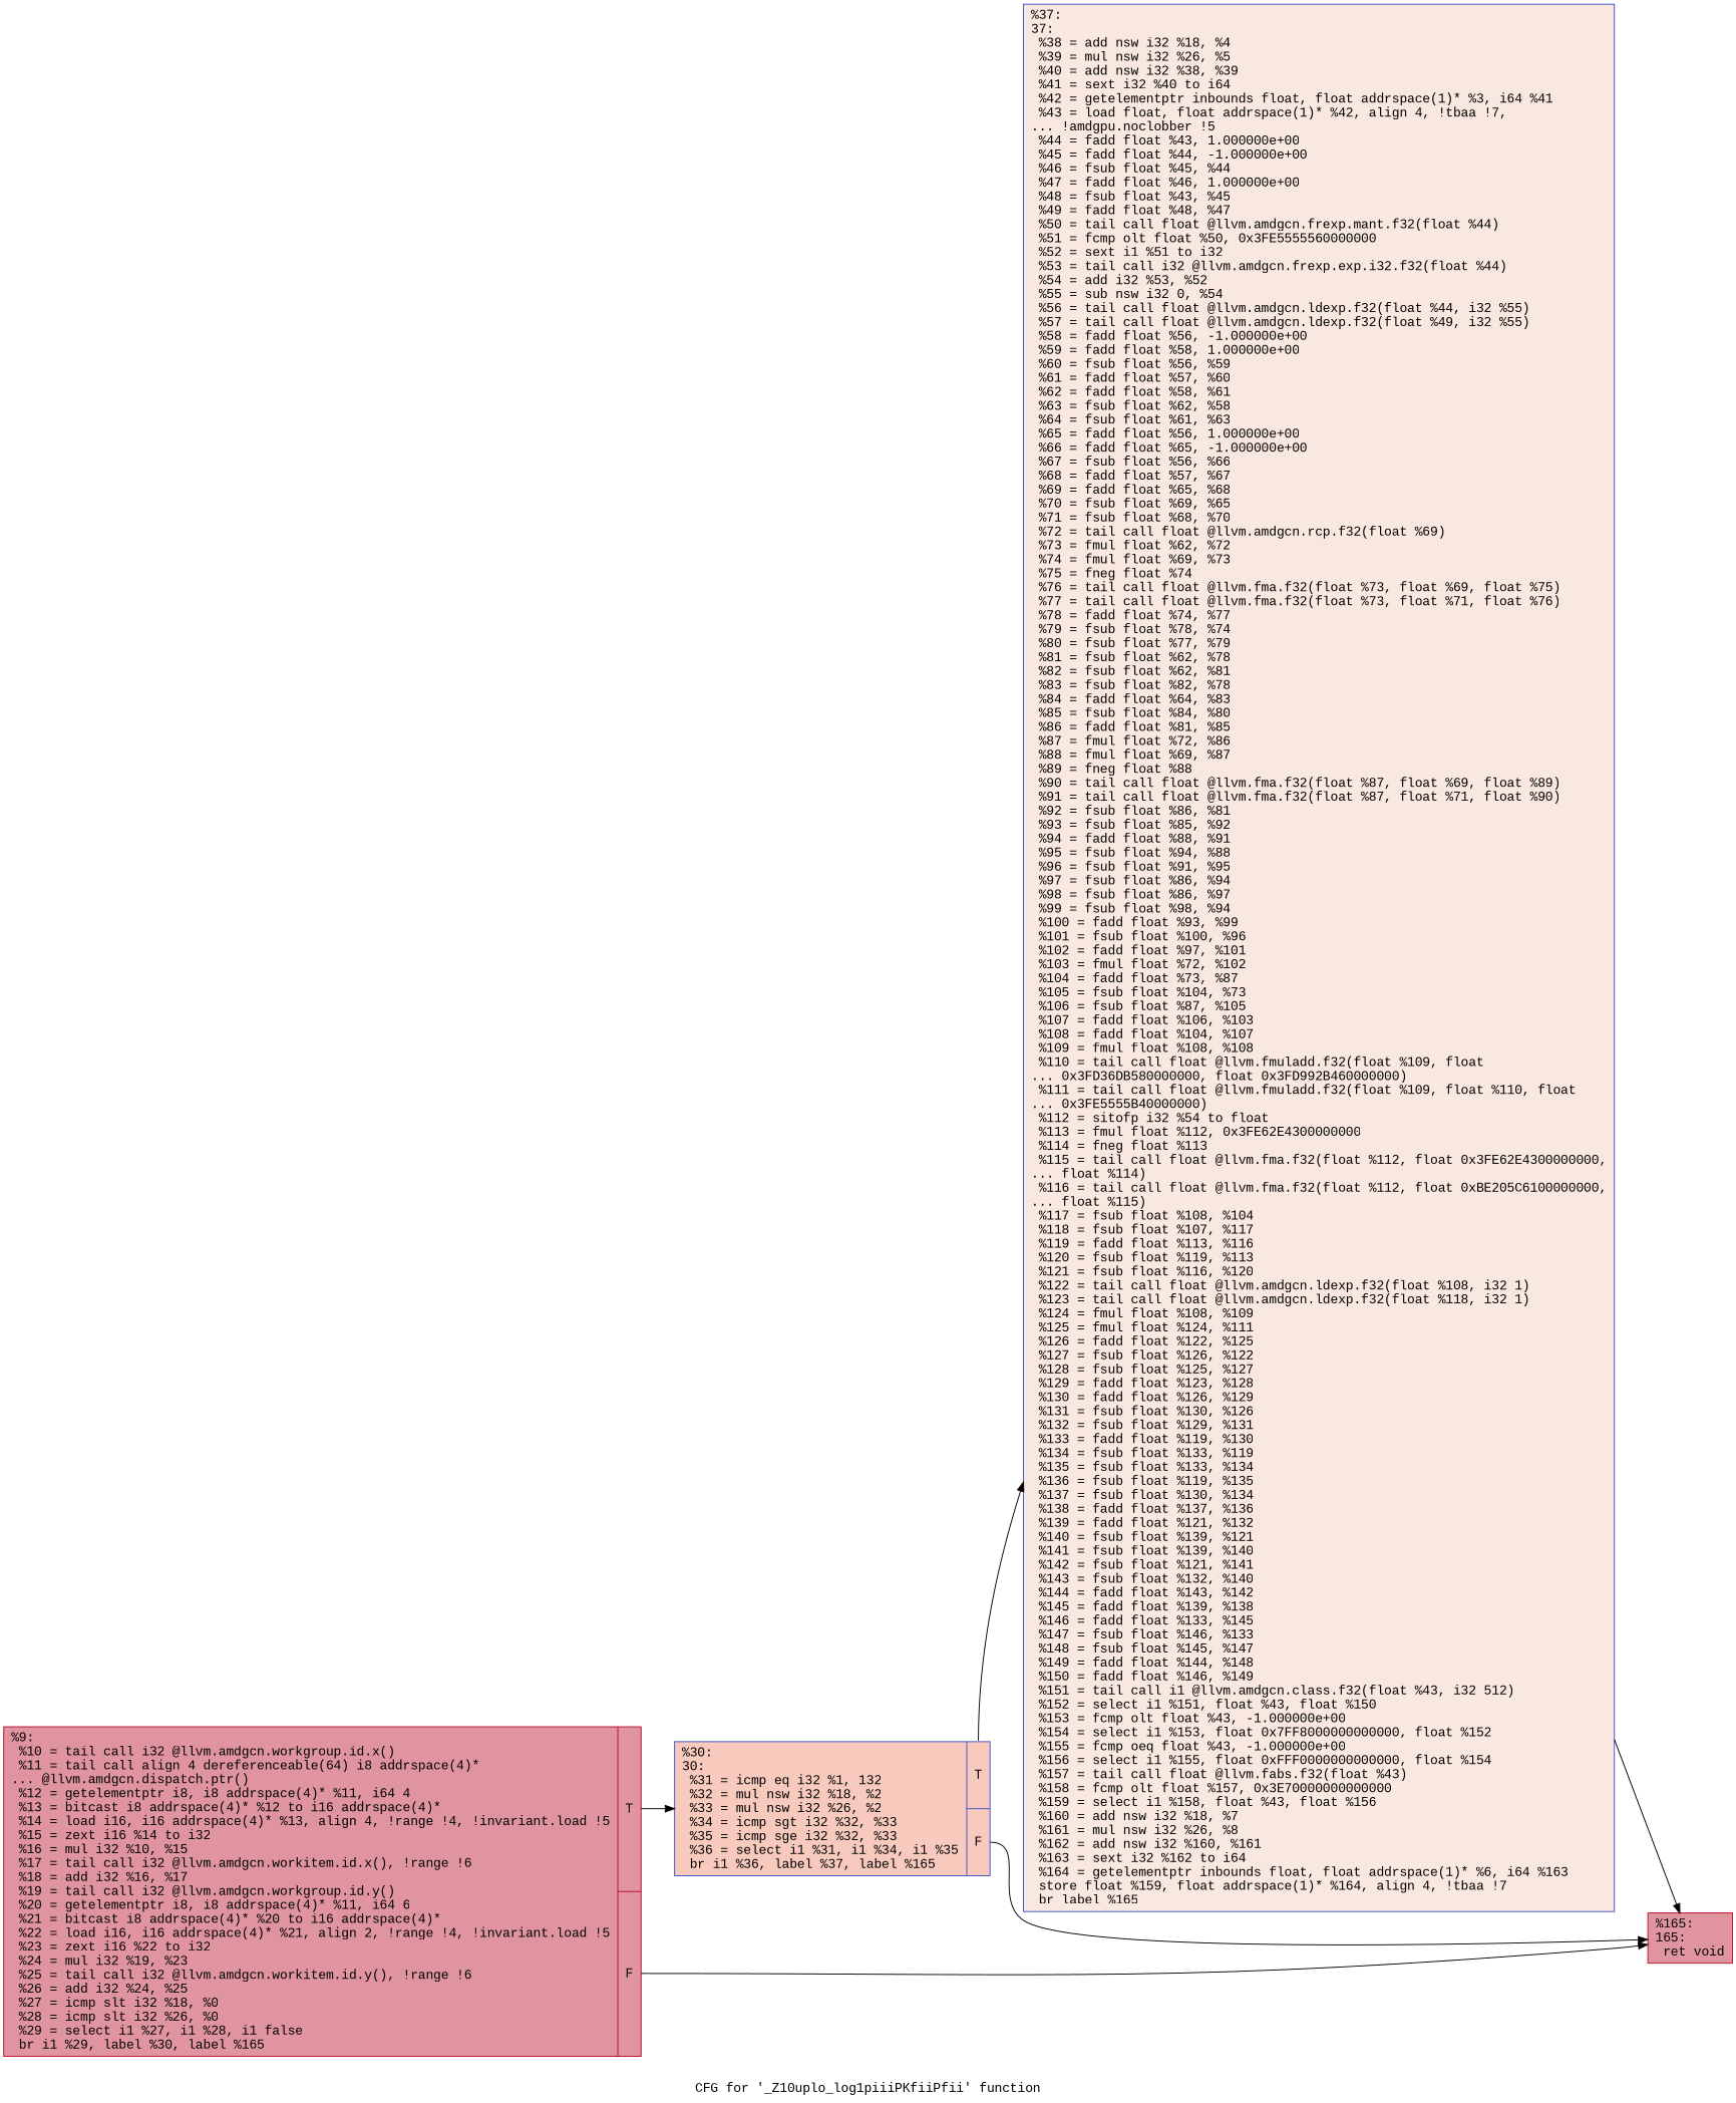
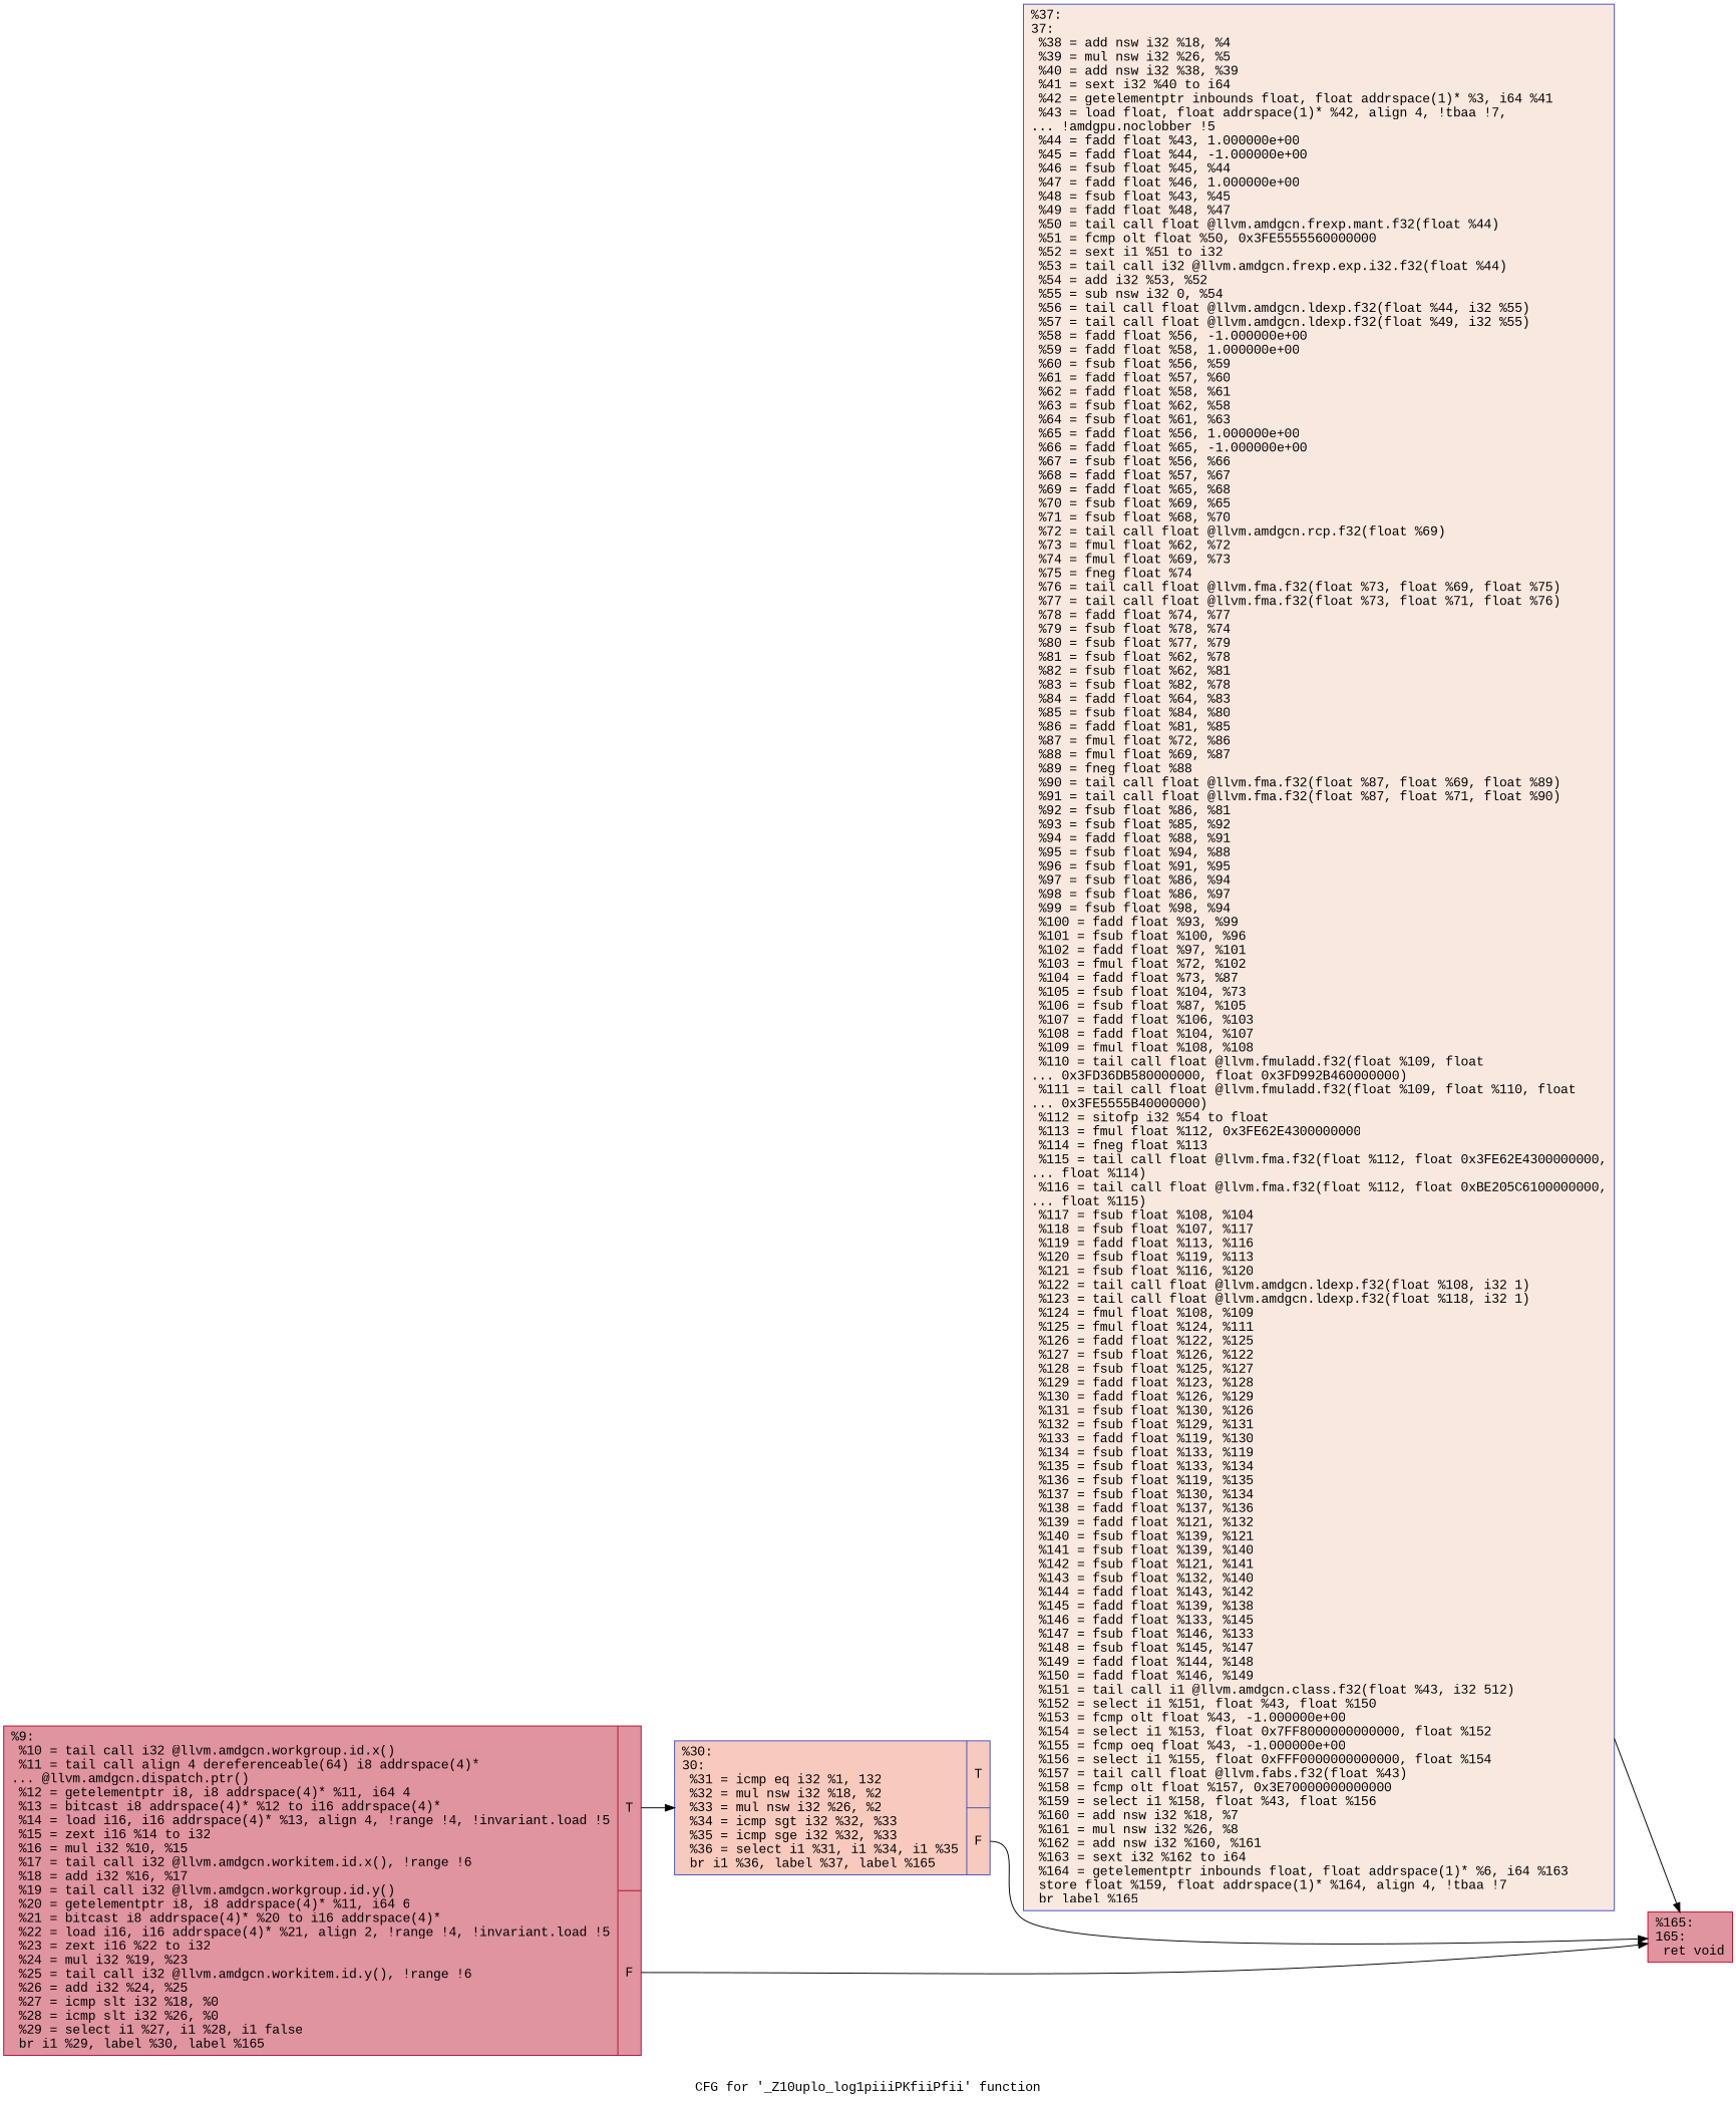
  digraph {
    label="CFG for '_Z10uplo_log1piiiPKfiiPfii' function"
    rankdir=LR
    fontname="Liberation Mono"
    node [color="#b70d28ff" fillcolor="#b70d2870" shape=record style=filled fontname="Liberation Mono"]
    edge [tailport=s0 fontname="Liberation Mono"]
    n1 [label="{%9:\l  %10 = tail call i32 @llvm.amdgcn.workgroup.id.x()\l  %11 = tail call align 4 dereferenceable(64) i8 addrspace(4)*\l... @llvm.amdgcn.dispatch.ptr()\l  %12 = getelementptr i8, i8 addrspace(4)* %11, i64 4\l  %13 = bitcast i8 addrspace(4)* %12 to i16 addrspace(4)*\l  %14 = load i16, i16 addrspace(4)* %13, align 4, !range !4, !invariant.load !5\l  %15 = zext i16 %14 to i32\l  %16 = mul i32 %10, %15\l  %17 = tail call i32 @llvm.amdgcn.workitem.id.x(), !range !6\l  %18 = add i32 %16, %17\l  %19 = tail call i32 @llvm.amdgcn.workgroup.id.y()\l  %20 = getelementptr i8, i8 addrspace(4)* %11, i64 6\l  %21 = bitcast i8 addrspace(4)* %20 to i16 addrspace(4)*\l  %22 = load i16, i16 addrspace(4)* %21, align 2, !range !4, !invariant.load !5\l  %23 = zext i16 %22 to i32\l  %24 = mul i32 %19, %23\l  %25 = tail call i32 @llvm.amdgcn.workitem.id.y(), !range !6\l  %26 = add i32 %24, %25\l  %27 = icmp slt i32 %18, %0\l  %28 = icmp slt i32 %26, %0\l  %29 = select i1 %27, i1 %28, i1 false\l  br i1 %29, label %30, label %165\l|{<s0>T|<s1>F}}"]
    n2 [color="#3d50c3ff" fillcolor="#ef886b70" label="{%30:\l30:                                               \l  %31 = icmp eq i32 %1, 132\l  %32 = mul nsw i32 %18, %2\l  %33 = mul nsw i32 %26, %2\l  %34 = icmp sgt i32 %32, %33\l  %35 = icmp sge i32 %32, %33\l  %36 = select i1 %31, i1 %34, i1 %35\l  br i1 %36, label %37, label %165\l|{<s0>T|<s1>F}}"]
    n3 [label="{%165:\l165:                                              \l  ret void\l}"]
    n4 [color="#3d50c3ff" fillcolor="#f1ccb870" label="{%37:\l37:                                               \l  %38 = add nsw i32 %18, %4\l  %39 = mul nsw i32 %26, %5\l  %40 = add nsw i32 %38, %39\l  %41 = sext i32 %40 to i64\l  %42 = getelementptr inbounds float, float addrspace(1)* %3, i64 %41\l  %43 = load float, float addrspace(1)* %42, align 4, !tbaa !7,\l... !amdgpu.noclobber !5\l  %44 = fadd float %43, 1.000000e+00\l  %45 = fadd float %44, -1.000000e+00\l  %46 = fsub float %45, %44\l  %47 = fadd float %46, 1.000000e+00\l  %48 = fsub float %43, %45\l  %49 = fadd float %48, %47\l  %50 = tail call float @llvm.amdgcn.frexp.mant.f32(float %44)\l  %51 = fcmp olt float %50, 0x3FE5555560000000\l  %52 = sext i1 %51 to i32\l  %53 = tail call i32 @llvm.amdgcn.frexp.exp.i32.f32(float %44)\l  %54 = add i32 %53, %52\l  %55 = sub nsw i32 0, %54\l  %56 = tail call float @llvm.amdgcn.ldexp.f32(float %44, i32 %55)\l  %57 = tail call float @llvm.amdgcn.ldexp.f32(float %49, i32 %55)\l  %58 = fadd float %56, -1.000000e+00\l  %59 = fadd float %58, 1.000000e+00\l  %60 = fsub float %56, %59\l  %61 = fadd float %57, %60\l  %62 = fadd float %58, %61\l  %63 = fsub float %62, %58\l  %64 = fsub float %61, %63\l  %65 = fadd float %56, 1.000000e+00\l  %66 = fadd float %65, -1.000000e+00\l  %67 = fsub float %56, %66\l  %68 = fadd float %57, %67\l  %69 = fadd float %65, %68\l  %70 = fsub float %69, %65\l  %71 = fsub float %68, %70\l  %72 = tail call float @llvm.amdgcn.rcp.f32(float %69)\l  %73 = fmul float %62, %72\l  %74 = fmul float %69, %73\l  %75 = fneg float %74\l  %76 = tail call float @llvm.fma.f32(float %73, float %69, float %75)\l  %77 = tail call float @llvm.fma.f32(float %73, float %71, float %76)\l  %78 = fadd float %74, %77\l  %79 = fsub float %78, %74\l  %80 = fsub float %77, %79\l  %81 = fsub float %62, %78\l  %82 = fsub float %62, %81\l  %83 = fsub float %82, %78\l  %84 = fadd float %64, %83\l  %85 = fsub float %84, %80\l  %86 = fadd float %81, %85\l  %87 = fmul float %72, %86\l  %88 = fmul float %69, %87\l  %89 = fneg float %88\l  %90 = tail call float @llvm.fma.f32(float %87, float %69, float %89)\l  %91 = tail call float @llvm.fma.f32(float %87, float %71, float %90)\l  %92 = fsub float %86, %81\l  %93 = fsub float %85, %92\l  %94 = fadd float %88, %91\l  %95 = fsub float %94, %88\l  %96 = fsub float %91, %95\l  %97 = fsub float %86, %94\l  %98 = fsub float %86, %97\l  %99 = fsub float %98, %94\l  %100 = fadd float %93, %99\l  %101 = fsub float %100, %96\l  %102 = fadd float %97, %101\l  %103 = fmul float %72, %102\l  %104 = fadd float %73, %87\l  %105 = fsub float %104, %73\l  %106 = fsub float %87, %105\l  %107 = fadd float %106, %103\l  %108 = fadd float %104, %107\l  %109 = fmul float %108, %108\l  %110 = tail call float @llvm.fmuladd.f32(float %109, float\l... 0x3FD36DB580000000, float 0x3FD992B460000000)\l  %111 = tail call float @llvm.fmuladd.f32(float %109, float %110, float\l... 0x3FE5555B40000000)\l  %112 = sitofp i32 %54 to float\l  %113 = fmul float %112, 0x3FE62E4300000000\l  %114 = fneg float %113\l  %115 = tail call float @llvm.fma.f32(float %112, float 0x3FE62E4300000000,\l... float %114)\l  %116 = tail call float @llvm.fma.f32(float %112, float 0xBE205C6100000000,\l... float %115)\l  %117 = fsub float %108, %104\l  %118 = fsub float %107, %117\l  %119 = fadd float %113, %116\l  %120 = fsub float %119, %113\l  %121 = fsub float %116, %120\l  %122 = tail call float @llvm.amdgcn.ldexp.f32(float %108, i32 1)\l  %123 = tail call float @llvm.amdgcn.ldexp.f32(float %118, i32 1)\l  %124 = fmul float %108, %109\l  %125 = fmul float %124, %111\l  %126 = fadd float %122, %125\l  %127 = fsub float %126, %122\l  %128 = fsub float %125, %127\l  %129 = fadd float %123, %128\l  %130 = fadd float %126, %129\l  %131 = fsub float %130, %126\l  %132 = fsub float %129, %131\l  %133 = fadd float %119, %130\l  %134 = fsub float %133, %119\l  %135 = fsub float %133, %134\l  %136 = fsub float %119, %135\l  %137 = fsub float %130, %134\l  %138 = fadd float %137, %136\l  %139 = fadd float %121, %132\l  %140 = fsub float %139, %121\l  %141 = fsub float %139, %140\l  %142 = fsub float %121, %141\l  %143 = fsub float %132, %140\l  %144 = fadd float %143, %142\l  %145 = fadd float %139, %138\l  %146 = fadd float %133, %145\l  %147 = fsub float %146, %133\l  %148 = fsub float %145, %147\l  %149 = fadd float %144, %148\l  %150 = fadd float %146, %149\l  %151 = tail call i1 @llvm.amdgcn.class.f32(float %43, i32 512)\l  %152 = select i1 %151, float %43, float %150\l  %153 = fcmp olt float %43, -1.000000e+00\l  %154 = select i1 %153, float 0x7FF8000000000000, float %152\l  %155 = fcmp oeq float %43, -1.000000e+00\l  %156 = select i1 %155, float 0xFFF0000000000000, float %154\l  %157 = tail call float @llvm.fabs.f32(float %43)\l  %158 = fcmp olt float %157, 0x3E70000000000000\l  %159 = select i1 %158, float %43, float %156\l  %160 = add nsw i32 %18, %7\l  %161 = mul nsw i32 %26, %8\l  %162 = add nsw i32 %160, %161\l  %163 = sext i32 %162 to i64\l  %164 = getelementptr inbounds float, float addrspace(1)* %6, i64 %163\l  store float %159, float addrspace(1)* %164, align 4, !tbaa !7\l  br label %165\l}"]
    n1 -> n2
    n1 -> n3 [tailport=s1]
    n2 -> n3 [tailport=s1]
-   n2 -> n4
    n4 -> n3 [tailport=""]
  }
